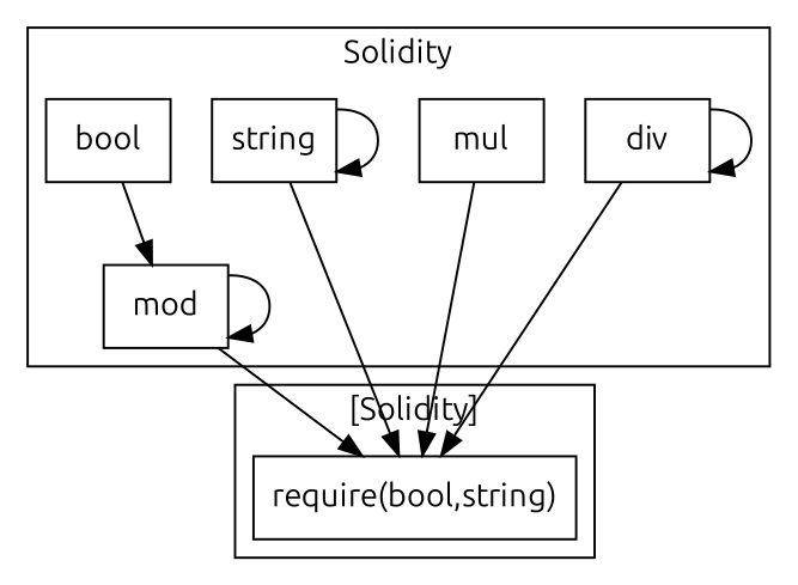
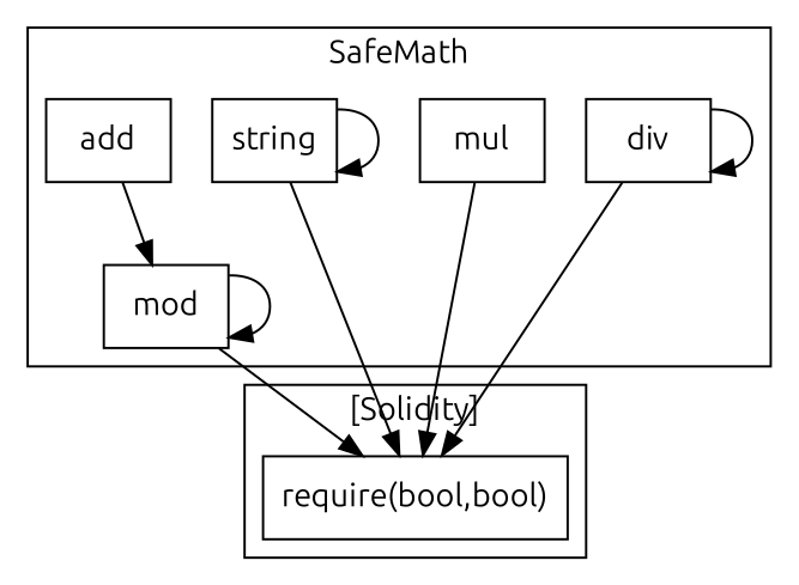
  strict digraph {
    fontname=Ubuntu
    rankdir=TB
    node [fontname=Ubuntu shape=box]
    edge [fontname=Ubuntu]
    n1 [label=string]
    n2 [label=mod]
    n3 [label=mul]
    n4 [label=div]
-   n5 [label=bool]
-   "require(bool,string)"
+   n5 [label=add]
+   "require(bool,string)" [label="require(bool,bool)"]
    subgraph cluster_1 {
-     label=Solidity
+     label=SafeMath
      n1
      n2
      n3
      n4
      n5
    }
    subgraph cluster_2 {
      label="[Solidity]"
      "require(bool,string)"
    }
    n1 -> n1
    n1 -> "require(bool,string)"
    n2 -> n2
    n2 -> "require(bool,string)"
    n3 -> "require(bool,string)"
    n4 -> n4
    n4 -> "require(bool,string)"
    n5 -> n2
  }
